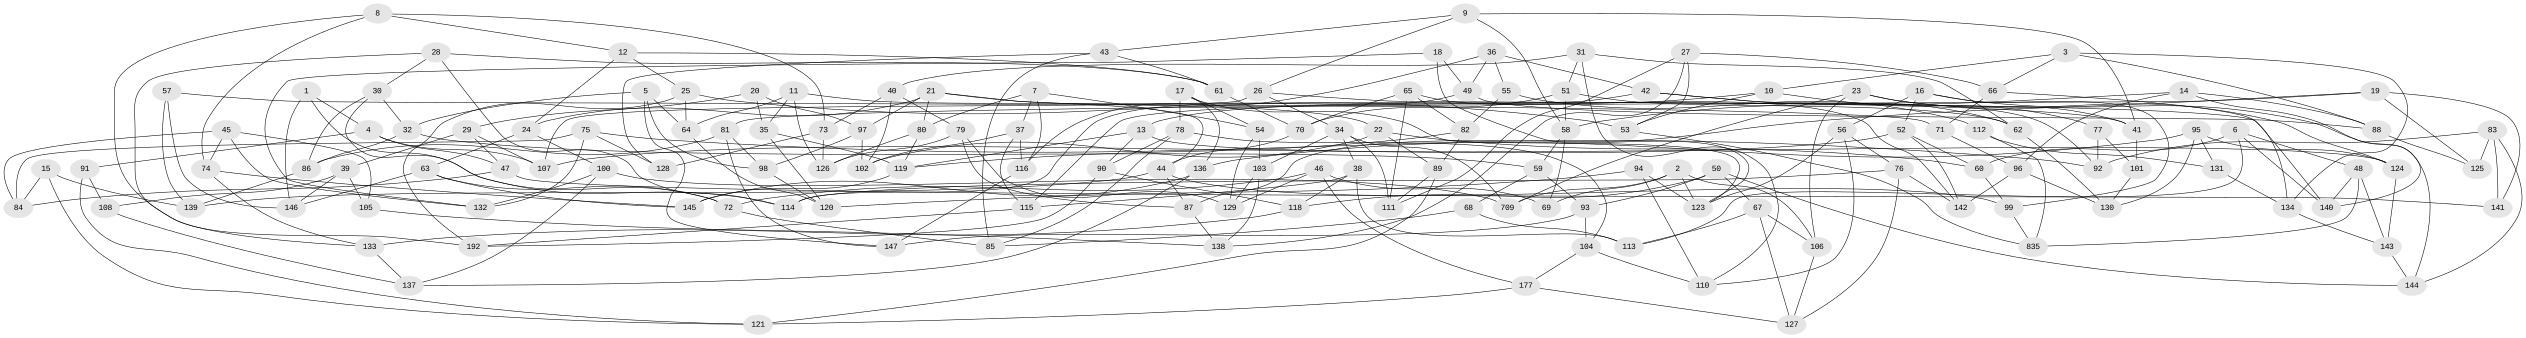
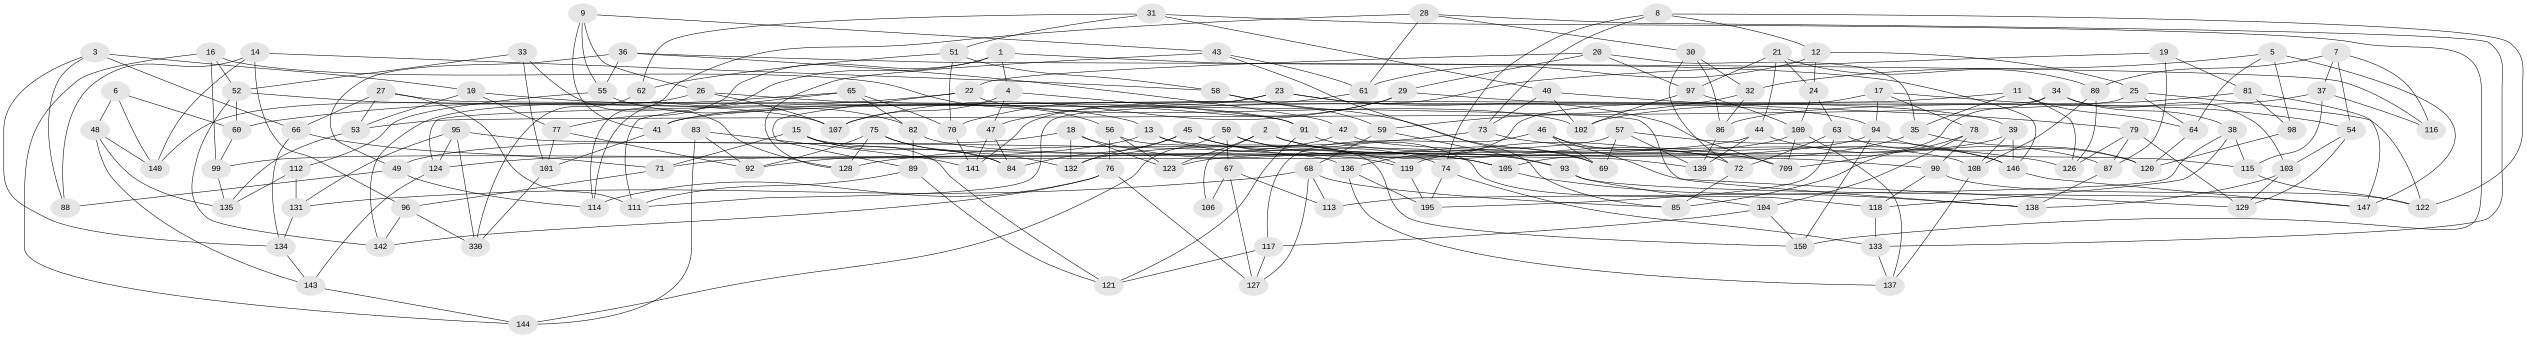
  graph {
    fontname="Liberation Mono"
    node [color=gray90 fontname="Liberation Mono" style=filled]
    edge [fontname="Liberation Mono"]
    1
    4
    77
    114
    146
    47
    91
    107
    101
    92
    2
    69
    106
    n14 [label=709]
    123
    127
    3
    10
    66
    88
    134
    13
    53
    71
-   125
    143
    84
    141
    121
    108
    5
    32
    64
    98
    147
    86
    59
    120
    6
    48
    60
    113
    140
-   135 [label=835]
+   135
    99
    7
    37
    54
    80
    116
    102
    115
    103
    129
    126
    8
    12
    73
    74
-   122 [label=192]
+   122
    24
    25
    61
    128
    133
-   145
+   145 [label=195]
    9
    26
    41
    43
    55
    85
    82
    112
    90
    119
    124
    11
    35
    63
    100
    70
    118
    14
    58
    96
    142
-   130
+   130 [label=330]
    15
    139
    16
    52
    56
    144
-   110
+   110 [label=150]
    76
    17
    78
    94
    136
    104
    137
    18
    49
    105
    132
    138
    19
    81
    87
    20
    22
    29
    97
    89
    39
    21
    44
    111
    23
    72
    27
    28
    30
    31
    40
    51
    62
    79
    93
    68
+   33
    34
    38
    36
    42
    45
    46
-   117 [label=177]
+   117
    50
    67
    131
    57
    65
    75
    83
    95
    1 -- 4
+   1 -- 77
    1 -- 114
    1 -- 146
    4 -- 47
    4 -- 91
    4 -- 107
    77 -- 101
    77 -- 92
    47 -- 84
    47 -- 141
    91 -- 121
    91 -- 108
    101 -- 130
    2 -- 69
    2 -- 106
    2 -- n14
    2 -- 123
-   106 -- 127
+   68 -- 127
    3 -- 10
    3 -- 66
    3 -- 88
    3 -- 134
    10 -- 77
    10 -- 13
    10 -- 53
    66 -- 134
    66 -- 71
-   88 -- 125
    134 -- 143
    13 -- 90
    13 -- 119
    13 -- 124
    53 -- 135
    71 -- 96
    143 -- 144
    108 -- 137
    5 -- 32
    5 -- 64
    5 -- 98
    5 -- 147
    32 -- 86
    32 -- 59
    64 -- 120
    98 -- 120
    86 -- 139
    59 -- 93
    59 -- 68
    6 -- 48
    6 -- 60
-   6 -- 113
    6 -- 140
    48 -- 143
    48 -- 140
    48 -- 135
    60 -- 99
    99 -- 135
    7 -- 37
    7 -- 54
    7 -- 80
    7 -- 116
    37 -- 116
    37 -- 102
    37 -- 115
    54 -- 103
    54 -- 129
-   80 -- 119
+   80 -- 108
    80 -- 126
-   116 -- 147
+   146 -- 147
    115 -- 122
    103 -- 129
    103 -- 138
    8 -- 12
    8 -- 73
    8 -- 74
    8 -- 122
    12 -- 24
    12 -- 25
    12 -- 61
    73 -- 126
    73 -- 128
    74 -- 133
    74 -- 145
    24 -- 63
    24 -- 100
    25 -- 53
    25 -- 64
    25 -- 122
    61 -- 70
    133 -- 137
    9 -- 26
    9 -- 41
    9 -- 43
-   9 -- 58
-   26 -- 34
+   9 -- 55
+   26 -- 91
    26 -- 107
    26 -- 140
    41 -- 101
    43 -- 61
    43 -- 128
    43 -- 85
    55 -- 82
    55 -- 112
    82 -- 119
    82 -- 89
    112 -- 135
    112 -- 131
    90 -- 122
    90 -- 118
    119 -- 145
    124 -- 143
    11 -- 64
    11 -- 126
    11 -- 41
    11 -- 35
    35 -- 120
    35 -- 119
    63 -- 146
    63 -- 145
    63 -- 72
    100 -- n14
    100 -- 137
    100 -- 132
-   70 -- 44
+   70 -- 141
    118 -- 133
    14 -- 88
    14 -- 140
    14 -- 58
    14 -- 96
    58 -- 69
    58 -- 59
    96 -- 142
    96 -- 130
+   15 -- 71
    15 -- 84
    15 -- 121
    15 -- 139
    16 -- 99
    16 -- 52
    16 -- 56
    16 -- 144
    52 -- 107
    52 -- 60
    52 -- 142
    56 -- 123
    56 -- 110
    56 -- 76
    76 -- 114
    76 -- 127
    76 -- 142
    17 -- 54
    17 -- 78
-   17 -- 123
+   17 -- 94
    17 -- 136
    78 -- 85
    78 -- 90
    78 -- 104
    94 -- 123
    94 -- 120
    94 -- 110
    136 -- 145
    136 -- 137
    104 -- 110
    104 -- 117
    18 -- 123
    18 -- 49
+   18 -- 105
    18 -- 132
    49 -- 114
    49 -- 88
    105 -- 138
-   19 -- 125
    19 -- 141
    19 -- 81
    19 -- 87
    81 -- 98
    81 -- 147
    81 -- 86
    87 -- 138
    20 -- 35
-   21 -- 22
+   20 -- 22
    20 -- 29
    20 -- 97
    22 -- 60
    22 -- 102
    22 -- 89
    29 -- 47
    29 -- 107
    29 -- 39
-   97 -- 98
+   97 -- 100
    97 -- 102
    89 -- 121
    89 -- 111
    39 -- 146
    39 -- 108
    39 -- 105
    21 -- 80
    21 -- 24
    21 -- 97
    21 -- 44
    44 -- 99
    44 -- 139
    44 -- 87
-   23 -- 106
+   23 -- 94
    23 -- n14
    23 -- 41
    23 -- 124
    72 -- 85
    27 -- 66
    27 -- 53
    27 -- 138
    27 -- 111
    28 -- 114
    28 -- 61
    28 -- 133
    28 -- 30
    30 -- 32
    30 -- 86
    30 -- 72
    31 -- 110
    31 -- 40
    31 -- 51
    31 -- 62
    40 -- 102
    40 -- 73
    40 -- 79
    51 -- 70
    51 -- 58
    51 -- 62
    62 -- 130
    79 -- 129
    79 -- 126
    79 -- 87
    93 -- 147
    93 -- 104
    68 -- 113
    68 -- 85
+   68 -- 131
+   33 -- 101
+   33 -- 128
+   33 -- 52
    34 -- n14
    34 -- 103
    34 -- 111
    34 -- 38
    38 -- 113
    38 -- 115
    38 -- 118
    36 -- 116
    36 -- 55
    36 -- 49
    36 -- 42
    42 -- 92
    42 -- 115
-   42 -- 62
    45 -- 84
    45 -- 74
    45 -- 105
    45 -- 132
    46 -- 69
    46 -- 129
    46 -- 72
    46 -- 117
    117 -- 127
    117 -- 121
    50 -- 118
    50 -- 144
    50 -- 93
    50 -- 67
    67 -- 106
    67 -- 127
    67 -- 113
    131 -- 134
    57 -- 146
+   57 -- 69
    57 -- 71
    57 -- 139
    65 -- 82
    65 -- 70
    65 -- 142
    65 -- 111
    75 -- 92
    75 -- 84
    75 -- 128
    75 -- 132
    83 -- 92
-   83 -- 125
    83 -- 141
    83 -- 144
    95 -- 124
    95 -- 130
    95 -- 136
    95 -- 131
  }
